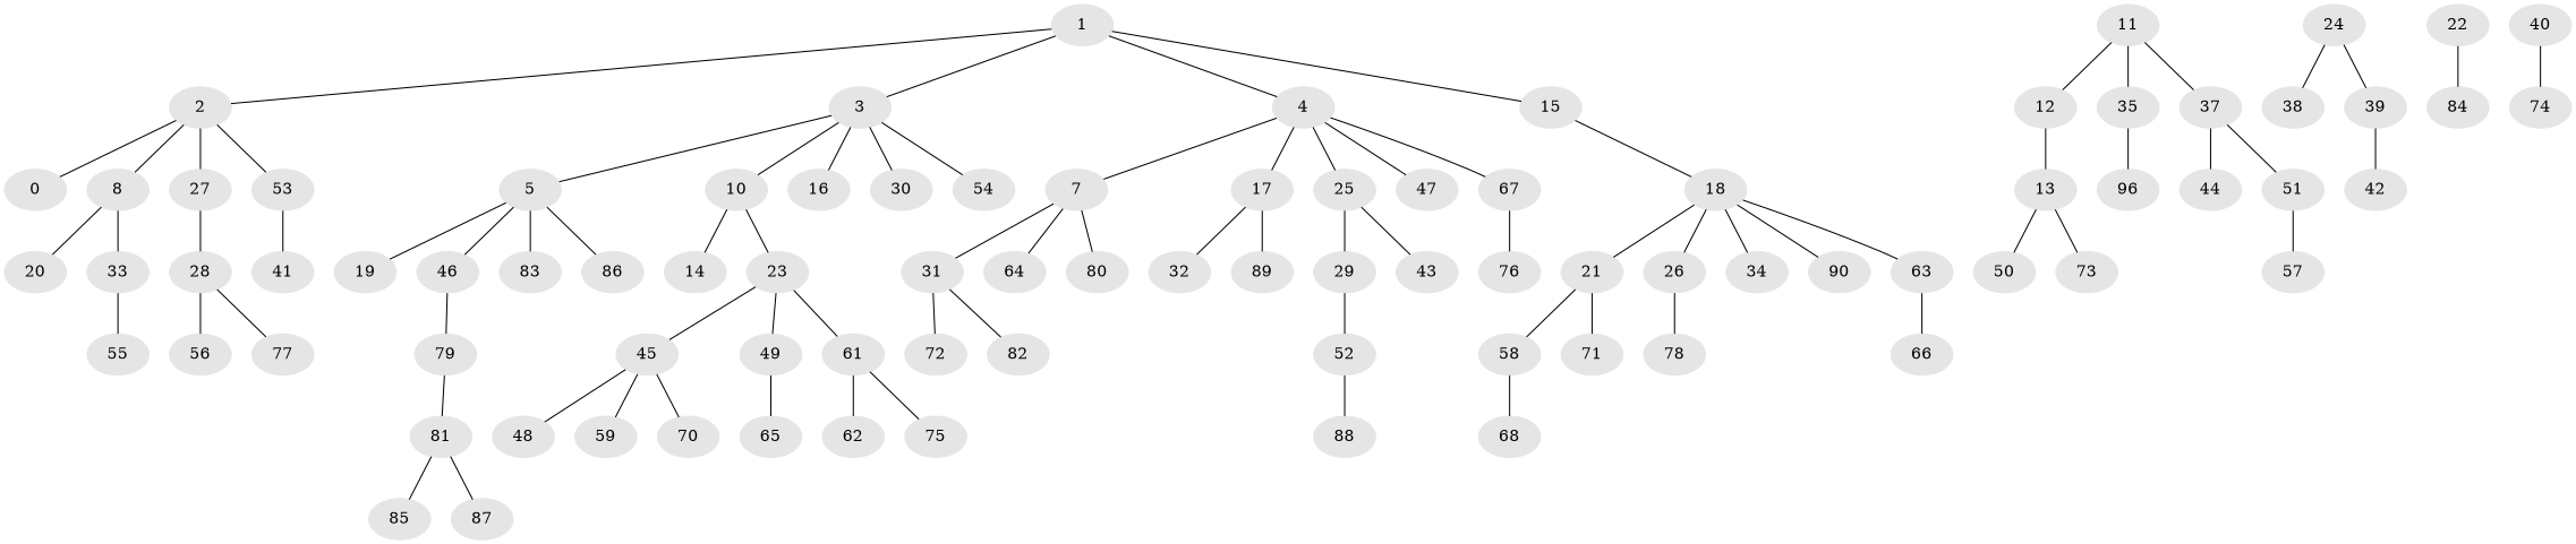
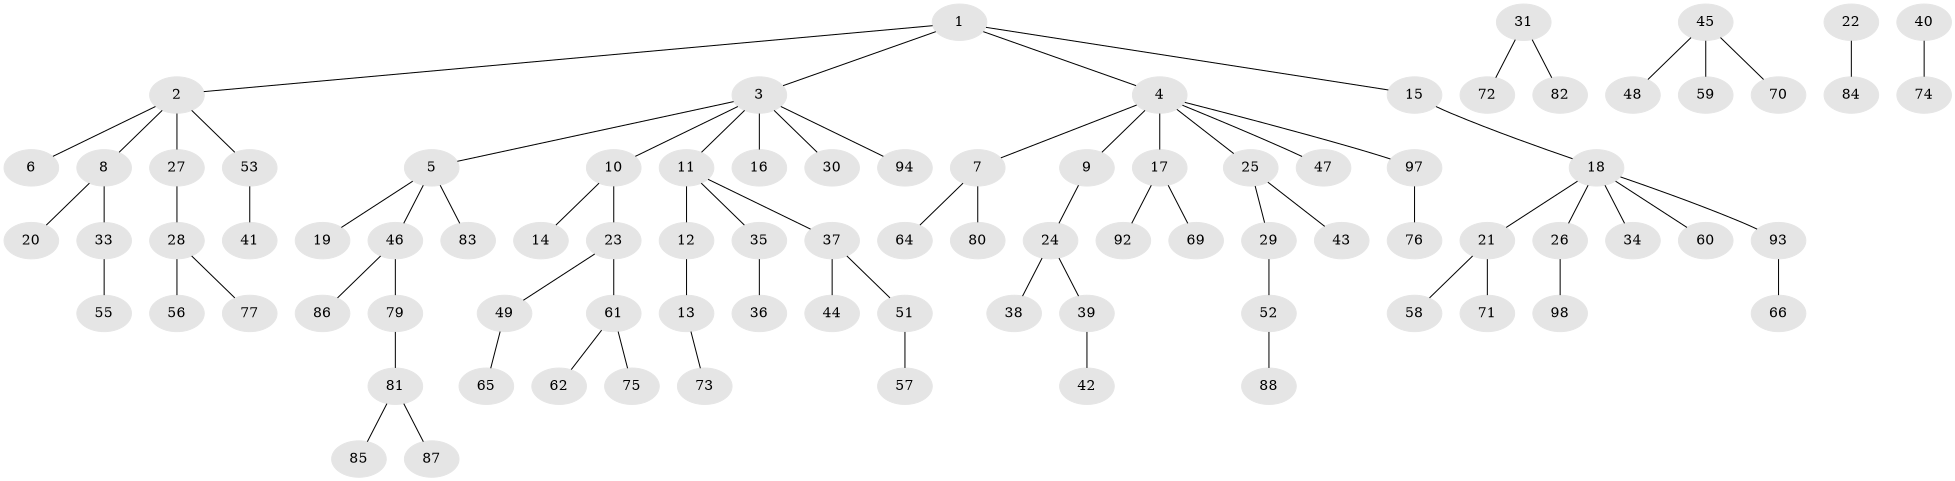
  graph {
    node [color=gray90 style=filled]
    1
    2
    3
    4
    15
-   6 [label=0]
+   6
    8
    27
    53
    5
    10
    11
    16
    30
-   54
+   54 [label=94]
    7
+   9
    17
    25
    47
-   67
+   67 [label=97]
    18
    20
    33
    28
    41
    19
    46
    83
    86
    14
    23
    12
    35
    37
    31
    64
    80
    24
-   32
-   69 [label=89]
+   32 [label=92]
+   69
    29
    43
    76
    79
    72
    82
    55
    38
    39
    45
    49
    61
    13
-   36 [label=96]
+   36
    44
    51
-   50
    73
    21
    26
    34
-   60 [label=90]
-   63
+   60
+   63 [label=93]
    58
    71
    22
    84
-   78
+   78 [label=98]
    66
-   68
    48
    59
    70
    65
    62
    75
    42
    52
    56
    77
    88
    40
    74
    57
    81
    85
    87
    1 -- 2
    1 -- 3
    1 -- 4
    1 -- 15
    2 -- 6
    2 -- 8
    2 -- 27
    2 -- 53
    3 -- 5
    3 -- 10
+   3 -- 11
    3 -- 16
    3 -- 30
    3 -- 54
    4 -- 7
+   4 -- 9
    4 -- 17
    4 -- 25
    4 -- 47
    4 -- 67
    15 -- 18
    8 -- 20
    8 -- 33
    27 -- 28
    53 -- 41
    5 -- 19
    5 -- 46
    5 -- 83
-   5 -- 86
+   46 -- 86
    10 -- 14
    10 -- 23
    11 -- 12
    11 -- 35
    11 -- 37
-   7 -- 31
    7 -- 64
    7 -- 80
+   9 -- 24
    17 -- 32
    17 -- 69
    25 -- 29
    25 -- 43
    67 -- 76
    18 -- 21
    18 -- 26
    18 -- 34
    18 -- 60
    18 -- 63
    33 -- 55
    28 -- 56
    28 -- 77
    46 -- 79
-   23 -- 45
    23 -- 49
    23 -- 61
    12 -- 13
    35 -- 36
    37 -- 44
    37 -- 51
    31 -- 72
    31 -- 82
    24 -- 38
    24 -- 39
    29 -- 52
    79 -- 81
    39 -- 42
    45 -- 48
    45 -- 59
    45 -- 70
    49 -- 65
    61 -- 62
    61 -- 75
-   13 -- 50
    13 -- 73
    51 -- 57
    21 -- 58
    21 -- 71
    26 -- 78
    63 -- 66
-   58 -- 68
    22 -- 84
    52 -- 88
    40 -- 74
    81 -- 85
    81 -- 87
  }
